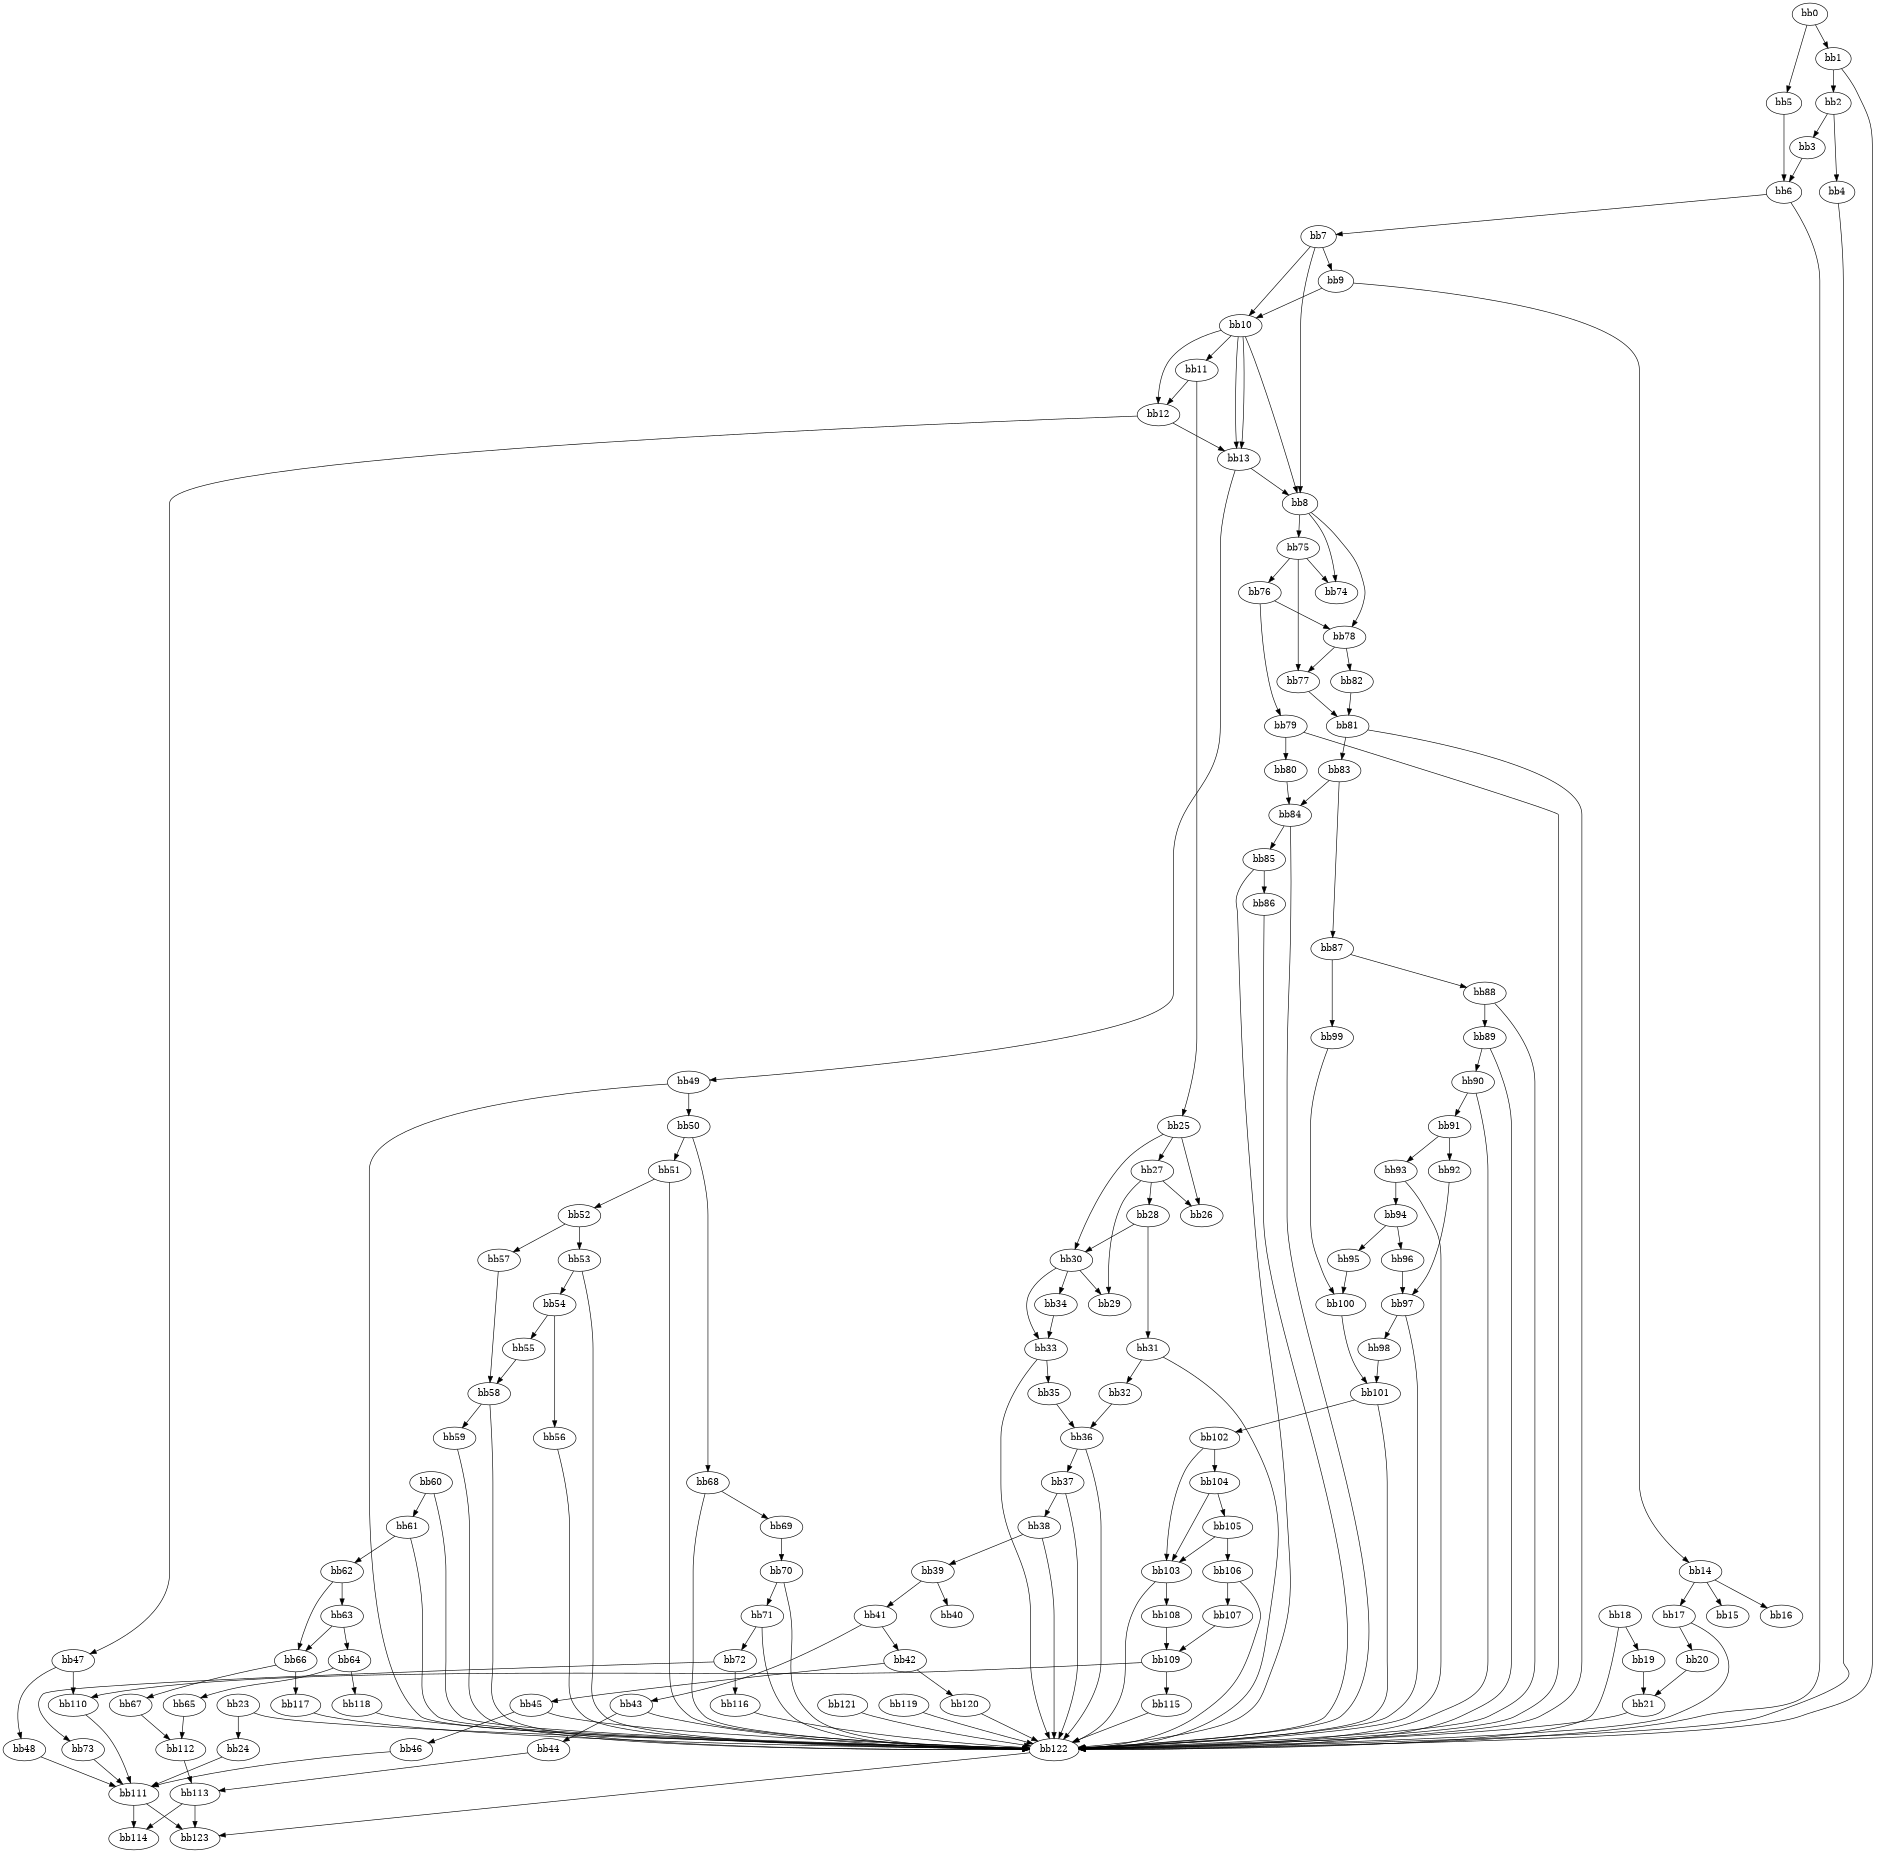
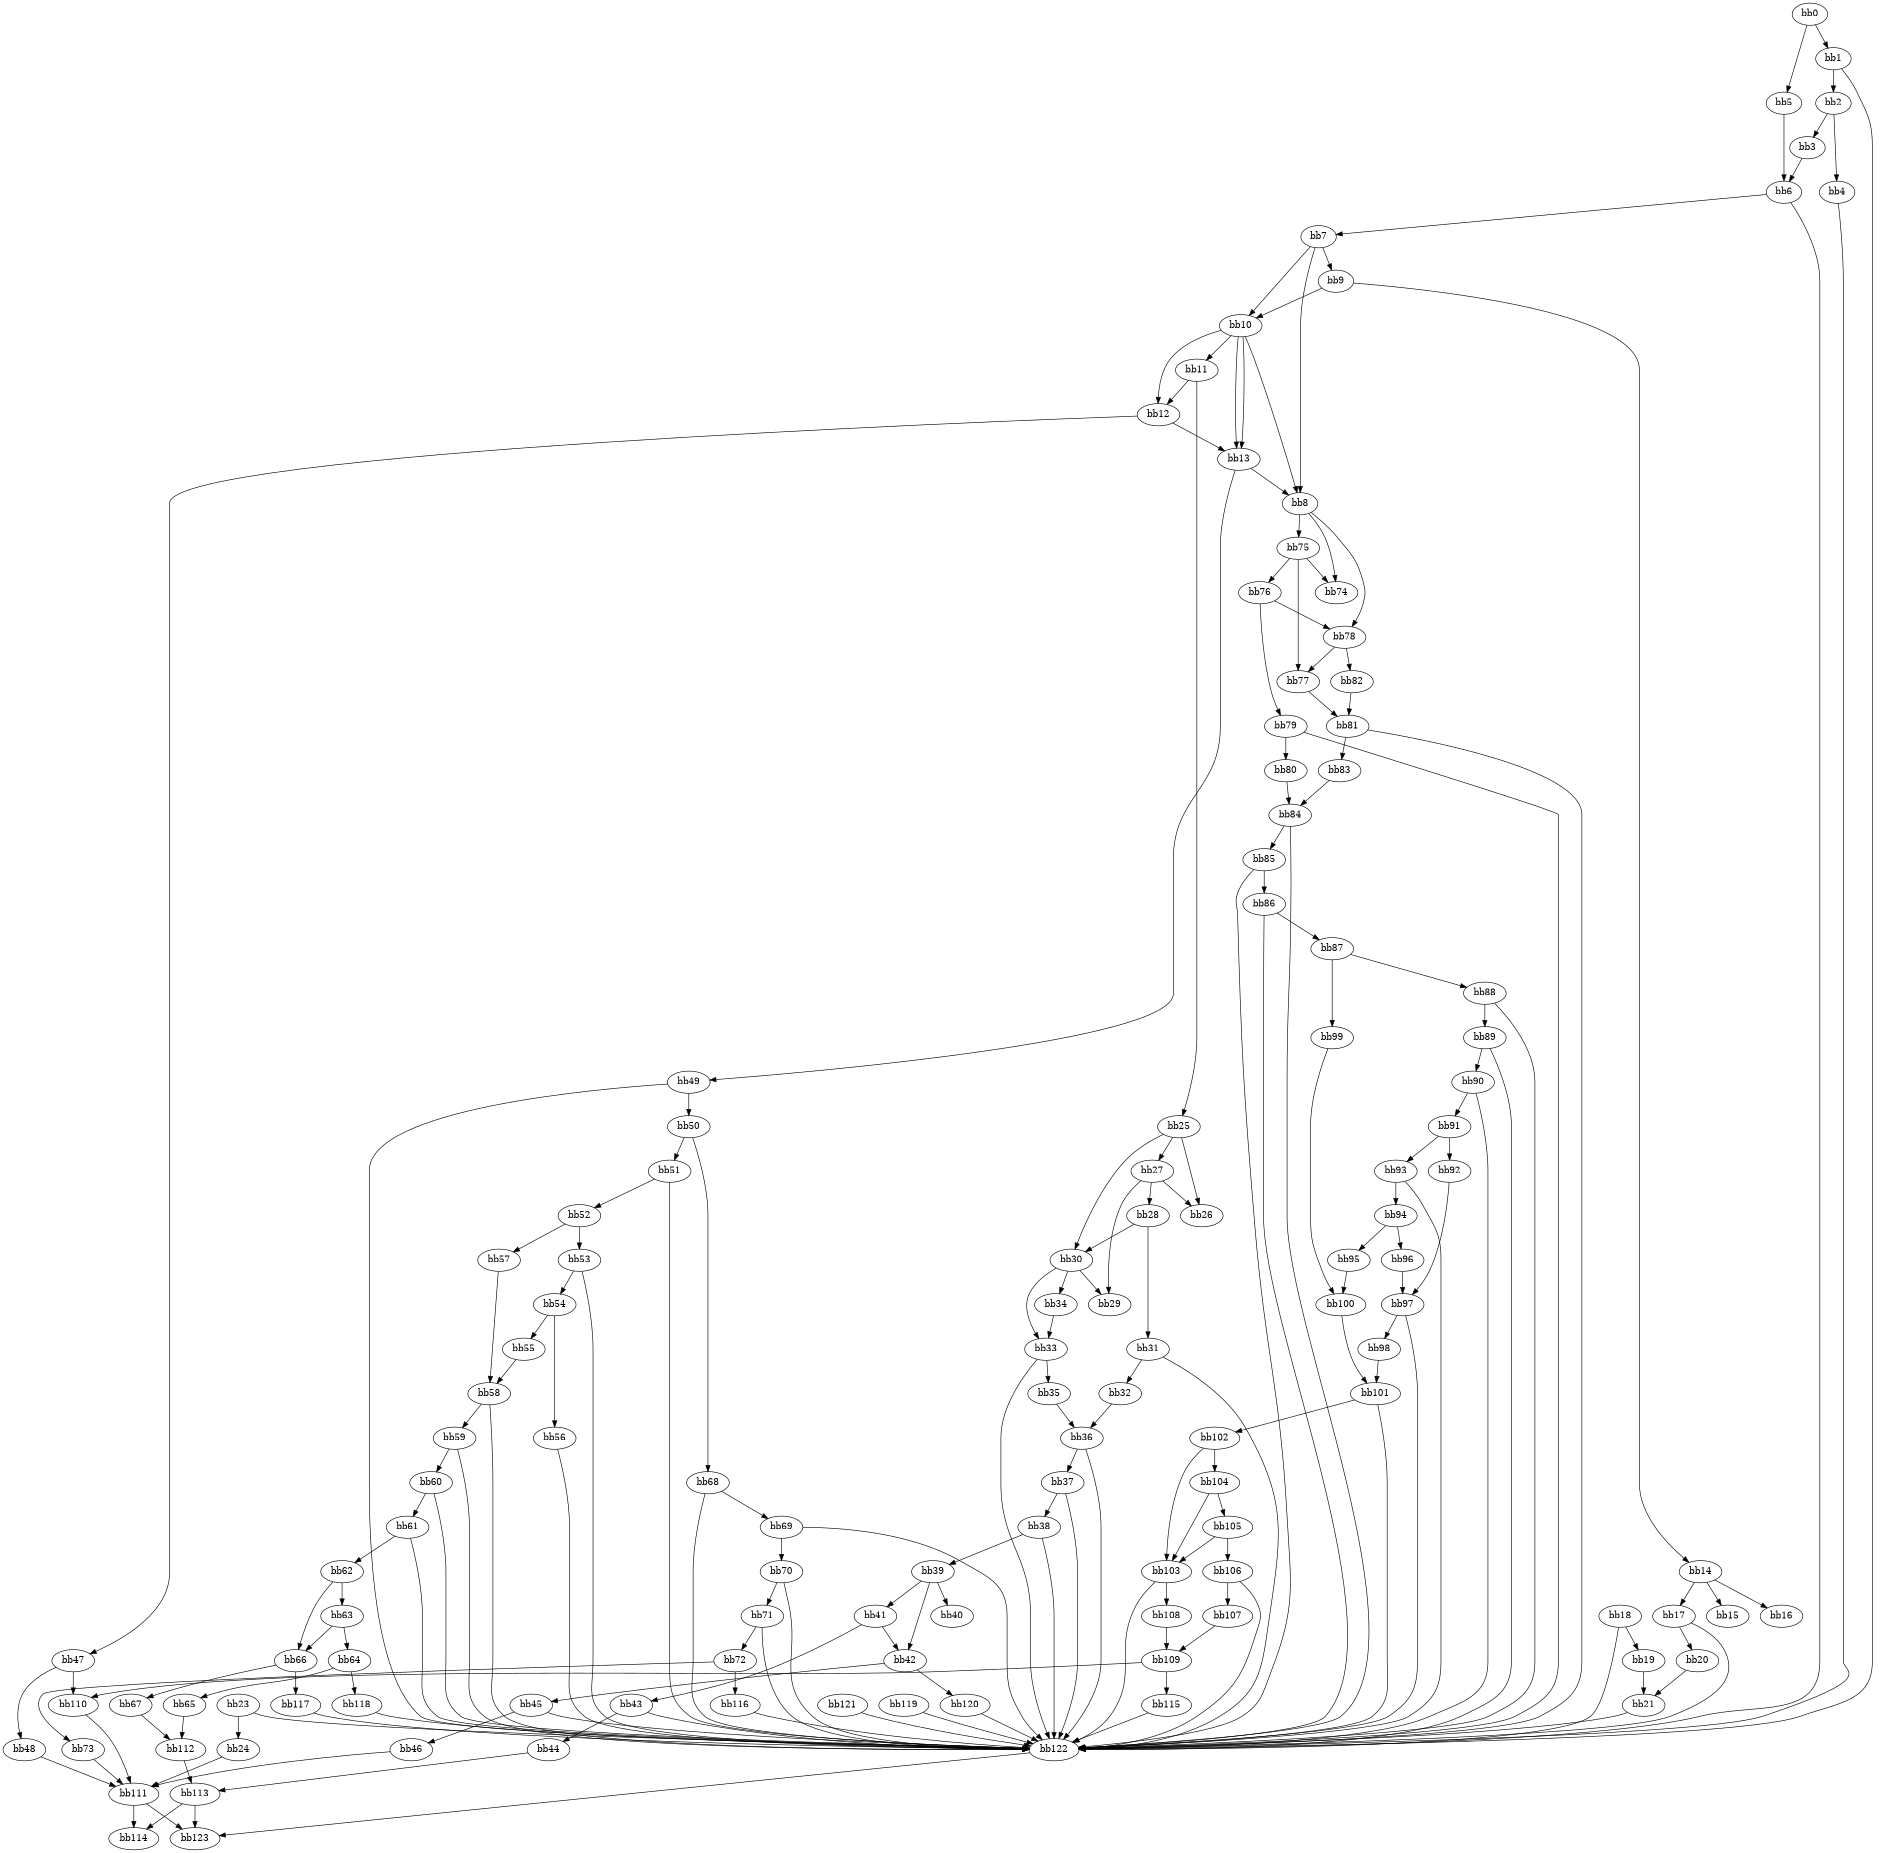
  digraph {
    n1 [label="bb0\l"]
    n2 [label="bb1\l"]
    n3 [label="bb5\l"]
    n4 [label="bb2\l"]
    n5 [label="bb122\l"]
    n6 [label="bb6\l"]
    n7 [label="bb3\l"]
    n8 [label="bb4\l"]
    n9 [label="bb123\l"]
    n10 [label="bb7\l"]
    n11 [label="bb8\l"]
    n12 [label="bb9\l"]
    n13 [label="bb10\l"]
    n14 [label="bb74\l"]
    n15 [label="bb75\l"]
    n16 [label="bb78\l"]
    n17 [label="bb14\l"]
    n18 [label="bb11\l"]
    n19 [label="bb12\l"]
    n20 [label="bb13\l"]
    n21 [label="bb76\l"]
    n22 [label="bb77\l"]
    n23 [label="bb82\l"]
    n24 [label="bb15\l"]
    n25 [label="bb16\l"]
    n26 [label="bb17\l"]
    n27 [label="bb25\l"]
    n28 [label="bb47\l"]
    n29 [label="bb49\l"]
    n30 [label="bb26\l"]
    n31 [label="bb27\l"]
    n32 [label="bb30\l"]
    n33 [label="bb48\l"]
    n34 [label="bb110\l"]
    n35 [label="bb50\l"]
    n36 [label="bb20\l"]
    n37 [label="bb18\l"]
    n38 [label="bb19\l"]
    n39 [label="bb21\l"]
    n40 [label="bb23\l"]
    n41 [label="bb24\l"]
    n42 [label="bb121\l"]
    n43 [label="bb111\l"]
    n44 [label="bb114\l"]
    n45 [label="bb28\l"]
    n46 [label="bb29\l"]
    n47 [label="bb33\l"]
    n48 [label="bb34\l"]
    n49 [label="bb31\l"]
    n50 [label="bb32\l"]
    n51 [label="bb35\l"]
    n52 [label="bb36\l"]
    n53 [label="bb37\l"]
    n54 [label="bb38\l"]
    n55 [label="bb39\l"]
    n56 [label="bb40\l"]
    n57 [label="bb41\l"]
    n58 [label="bb42\l"]
    n59 [label="bb43\l"]
    n60 [label="bb45\l"]
    n61 [label="bb120\l"]
    n62 [label="bb44\l"]
    n63 [label="bb46\l"]
    n64 [label="bb113\l"]
    n65 [label="bb119\l"]
    n66 [label="bb51\l"]
    n67 [label="bb68\l"]
    n68 [label="bb52\l"]
    n69 [label="bb69\l"]
    n70 [label="bb53\l"]
    n71 [label="bb57\l"]
    n72 [label="bb54\l"]
    n73 [label="bb58\l"]
    n74 [label="bb55\l"]
    n75 [label="bb56\l"]
    n76 [label="bb59\l"]
    n77 [label="bb60\l"]
    n78 [label="bb61\l"]
    n79 [label="bb62\l"]
    n80 [label="bb63\l"]
    n81 [label="bb66\l"]
    n82 [label="bb64\l"]
    n83 [label="bb67\l"]
    n84 [label="bb117\l"]
    n85 [label="bb65\l"]
    n86 [label="bb118\l"]
    n87 [label="bb112\l"]
    n88 [label="bb70\l"]
    n89 [label="bb71\l"]
    n90 [label="bb72\l"]
    n91 [label="bb73\l"]
    n92 [label="bb116\l"]
    n93 [label="bb79\l"]
    n94 [label="bb81\l"]
    n95 [label="bb80\l"]
    n96 [label="bb83\l"]
    n97 [label="bb84\l"]
    n98 [label="bb85\l"]
    n99 [label="bb86\l"]
    n100 [label="bb87\l"]
    n101 [label="bb88\l"]
    n102 [label="bb99\l"]
    n103 [label="bb89\l"]
    n104 [label="bb100\l"]
    n105 [label="bb90\l"]
    n106 [label="bb91\l"]
    n107 [label="bb92\l"]
    n108 [label="bb93\l"]
    n109 [label="bb97\l"]
    n110 [label="bb94\l"]
    n111 [label="bb98\l"]
    n112 [label="bb95\l"]
    n113 [label="bb96\l"]
    n114 [label="bb101\l"]
    n115 [label="bb102\l"]
    n116 [label="bb103\l"]
    n117 [label="bb104\l"]
    n118 [label="bb108\l"]
    n119 [label="bb105\l"]
    n120 [label="bb109\l"]
    n121 [label="bb106\l"]
    n122 [label="bb107\l"]
    n123 [label="bb115\l"]
    n1 -> n2
    n1 -> n3
    n2 -> n4
    n2 -> n5
    n3 -> n6
    n4 -> n7
    n4 -> n8
    n5 -> n9
    n6 -> n5
    n6 -> n10
    n7 -> n6
    n8 -> n5
    n10 -> n11
    n10 -> n12
    n10 -> n13
    n11 -> n14
    n11 -> n15
    n11 -> n16
    n12 -> n13
    n12 -> n17
    n13 -> n11
    n13 -> n18
    n13 -> n19
    n13 -> n20
    n13 -> n20
    n15 -> n14
    n15 -> n21
    n15 -> n22
    n16 -> n22
    n16 -> n23
    n17 -> n24
    n17 -> n25
    n17 -> n26
    n18 -> n19
    n18 -> n27
    n19 -> n20
    n19 -> n28
    n20 -> n11
    n20 -> n29
    n21 -> n16
    n21 -> n93
    n22 -> n94
    n23 -> n94
    n26 -> n5
    n26 -> n36
    n27 -> n30
    n27 -> n31
    n27 -> n32
    n28 -> n33
    n28 -> n34
    n29 -> n5
    n29 -> n35
    n31 -> n30
    n31 -> n45
    n31 -> n46
    n32 -> n46
    n32 -> n47
    n32 -> n48
    n33 -> n43
    n34 -> n43
    n35 -> n66
    n35 -> n67
    n36 -> n39
    n37 -> n5
    n37 -> n38
    n38 -> n39
    n39 -> n5
    n40 -> n5
    n40 -> n41
    n41 -> n43
    n42 -> n5
    n43 -> n9
    n43 -> n44
    n45 -> n32
    n45 -> n49
    n47 -> n5
    n47 -> n51
    n48 -> n47
    n49 -> n5
    n49 -> n50
    n50 -> n52
    n51 -> n52
    n52 -> n5
    n52 -> n53
    n53 -> n5
    n53 -> n54
    n54 -> n5
    n54 -> n55
    n55 -> n56
    n55 -> n57
+   n55 -> n58
    n57 -> n58
    n57 -> n59
    n58 -> n60
    n58 -> n61
    n59 -> n5
    n59 -> n62
    n60 -> n5
    n60 -> n63
    n61 -> n5
    n62 -> n64
    n63 -> n43
    n64 -> n9
    n64 -> n44
    n65 -> n5
    n66 -> n5
    n66 -> n68
    n67 -> n5
    n67 -> n69
    n68 -> n70
    n68 -> n71
+   n69 -> n5
    n69 -> n88
    n70 -> n5
    n70 -> n72
    n71 -> n73
    n72 -> n74
    n72 -> n75
    n73 -> n5
    n73 -> n76
    n74 -> n73
    n75 -> n5
    n76 -> n5
+   n76 -> n77
    n77 -> n5
    n77 -> n78
    n78 -> n5
    n78 -> n79
    n79 -> n80
    n79 -> n81
    n80 -> n81
    n80 -> n82
    n81 -> n83
    n81 -> n84
    n82 -> n85
    n82 -> n86
    n83 -> n87
    n84 -> n5
    n85 -> n87
    n86 -> n5
    n87 -> n64
    n88 -> n5
    n88 -> n89
    n89 -> n5
    n89 -> n90
    n90 -> n91
    n90 -> n92
    n91 -> n43
    n92 -> n5
    n93 -> n5
    n93 -> n95
    n94 -> n5
    n94 -> n96
    n95 -> n97
    n96 -> n97
    n97 -> n5
    n97 -> n98
    n98 -> n5
    n98 -> n99
    n99 -> n5
-   n96 -> n100
+   n99 -> n100
    n100 -> n101
    n100 -> n102
    n101 -> n5
    n101 -> n103
    n102 -> n104
    n103 -> n5
    n103 -> n105
    n104 -> n114
    n105 -> n5
    n105 -> n106
    n106 -> n107
    n106 -> n108
    n107 -> n109
    n108 -> n5
    n108 -> n110
    n109 -> n5
    n109 -> n111
    n110 -> n112
    n110 -> n113
    n111 -> n114
    n112 -> n104
    n113 -> n109
    n114 -> n5
    n114 -> n115
    n115 -> n116
    n115 -> n117
    n116 -> n5
    n116 -> n118
    n117 -> n116
    n117 -> n119
    n118 -> n120
    n119 -> n116
    n119 -> n121
    n120 -> n34
    n120 -> n123
    n121 -> n5
    n121 -> n122
    n122 -> n120
    n123 -> n5
  }
